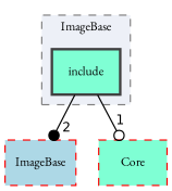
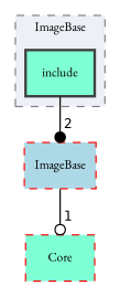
  digraph {
    compound=true
    fontname="EB Garamond"
    node [color=red fillcolor=aquamarine fontname="EB Garamond" fontsize=10 shape=box style="dashed,filled"]
    edge [fontname="EB Garamond" fontsize=10 labeldistance=1.5 labelfontname=Helvetica labelfontsize=10]
    n1 [color=grey25 label=include style="filled,bold,"]
    n2 [fillcolor=lightblue label=ImageBase]
    n3 [label=Core]
    subgraph cluster_1 {
      bgcolor="#edf0f7"
      fontsize=10
      label=ImageBase
      pencolor=grey50
      style="filled,dashed,"
      n1
    }
    n1 -> n2 [arrowhead=dot headlabel=2]
-   n1 -> n3 [arrowhead=odot headlabel=1]
+   n2 -> n3 [arrowhead=odot headlabel=1]
  }
